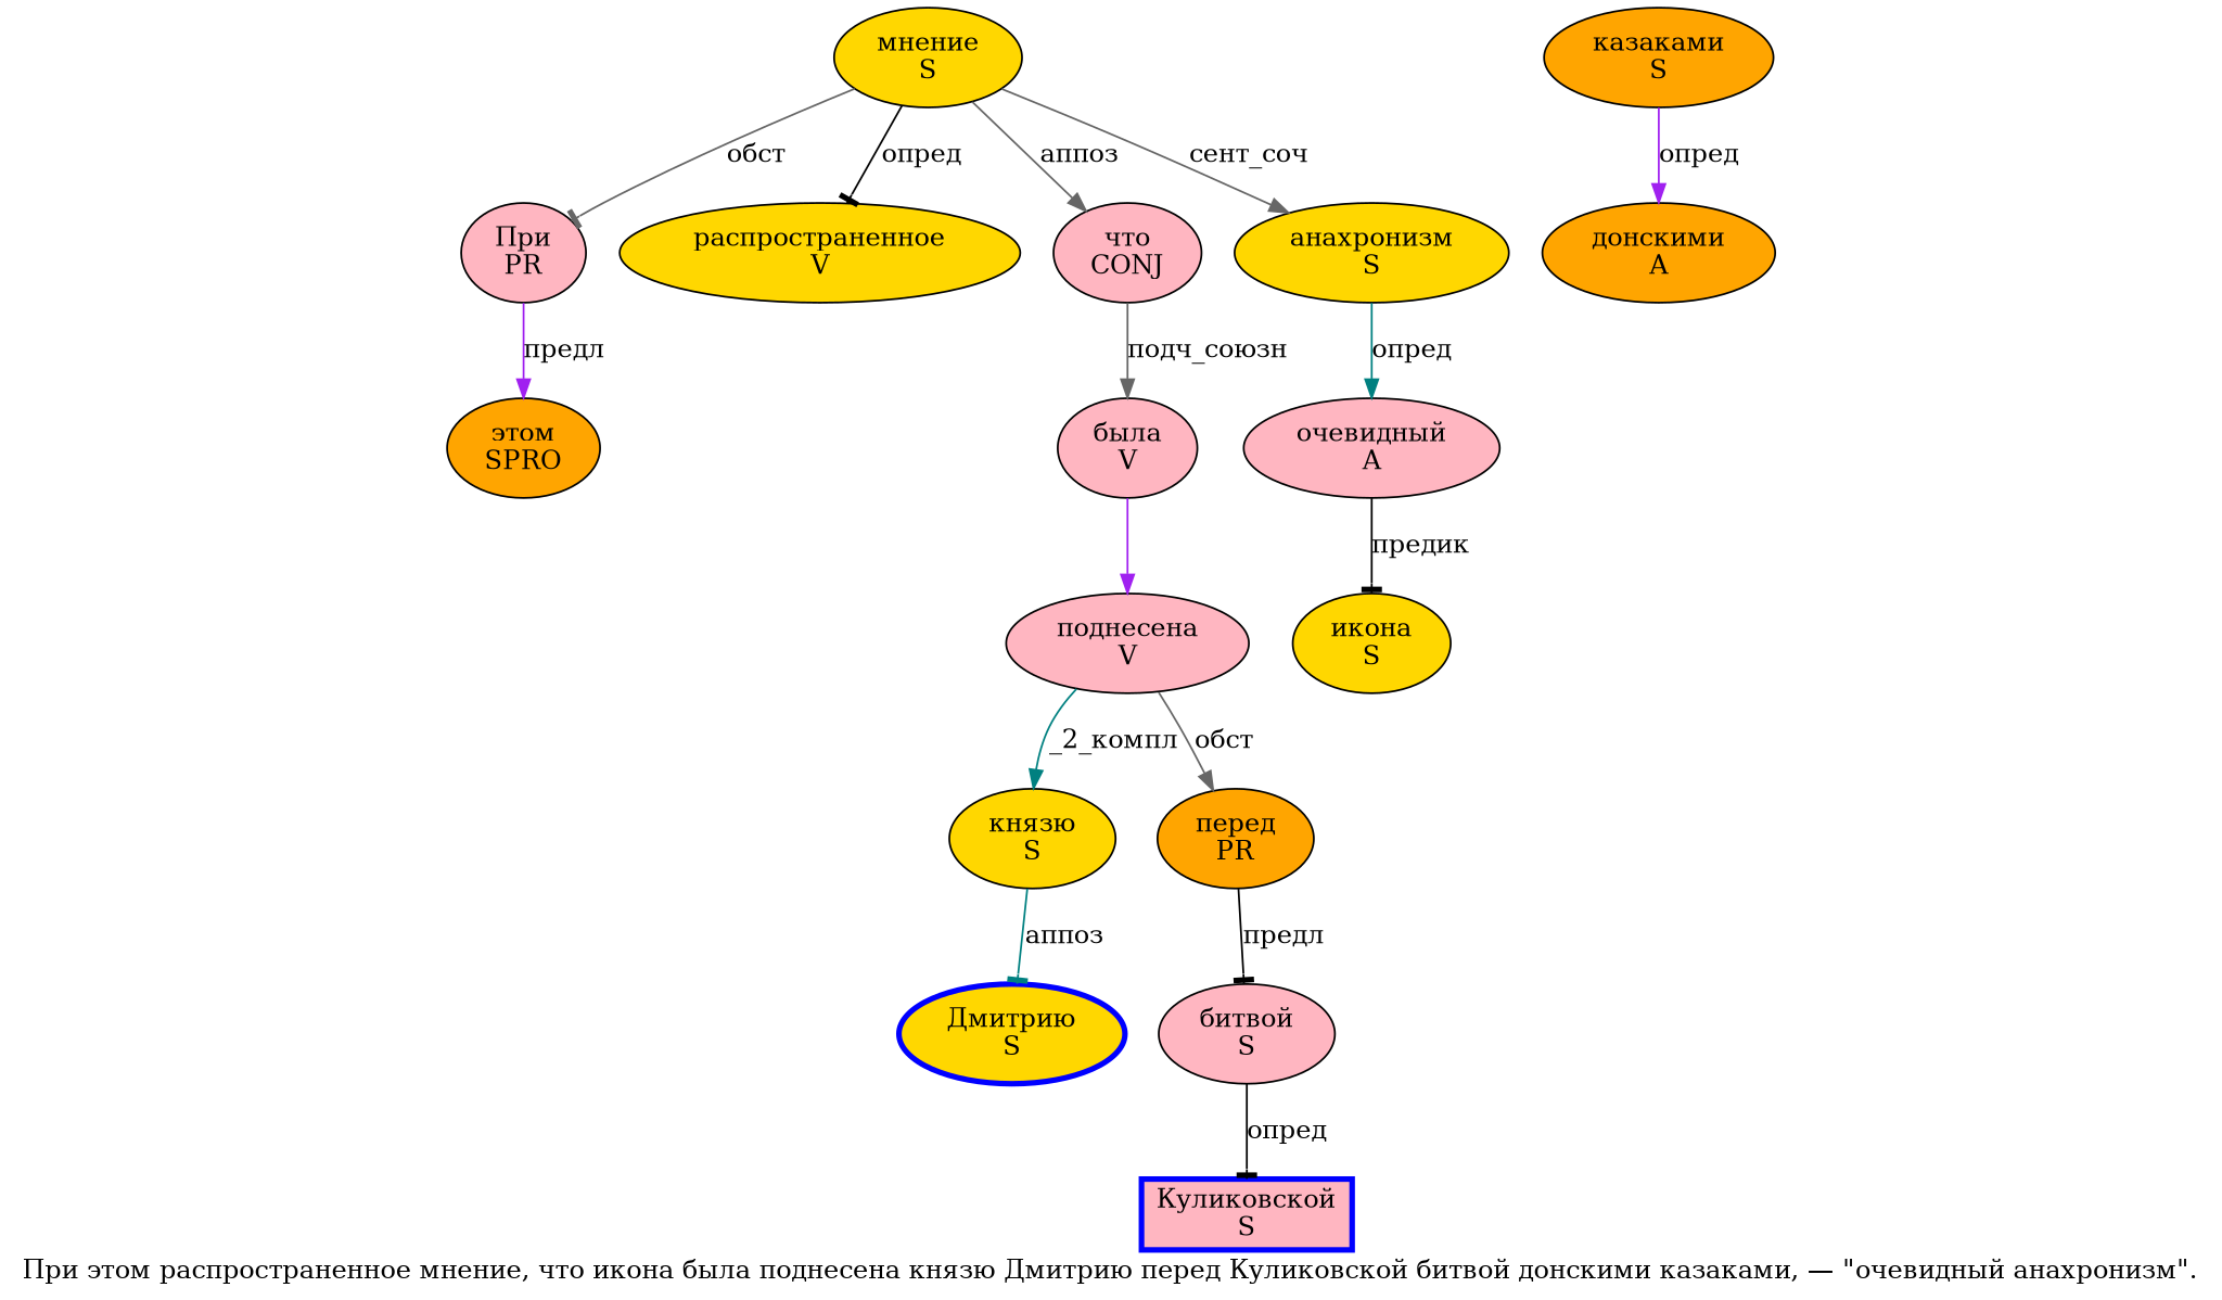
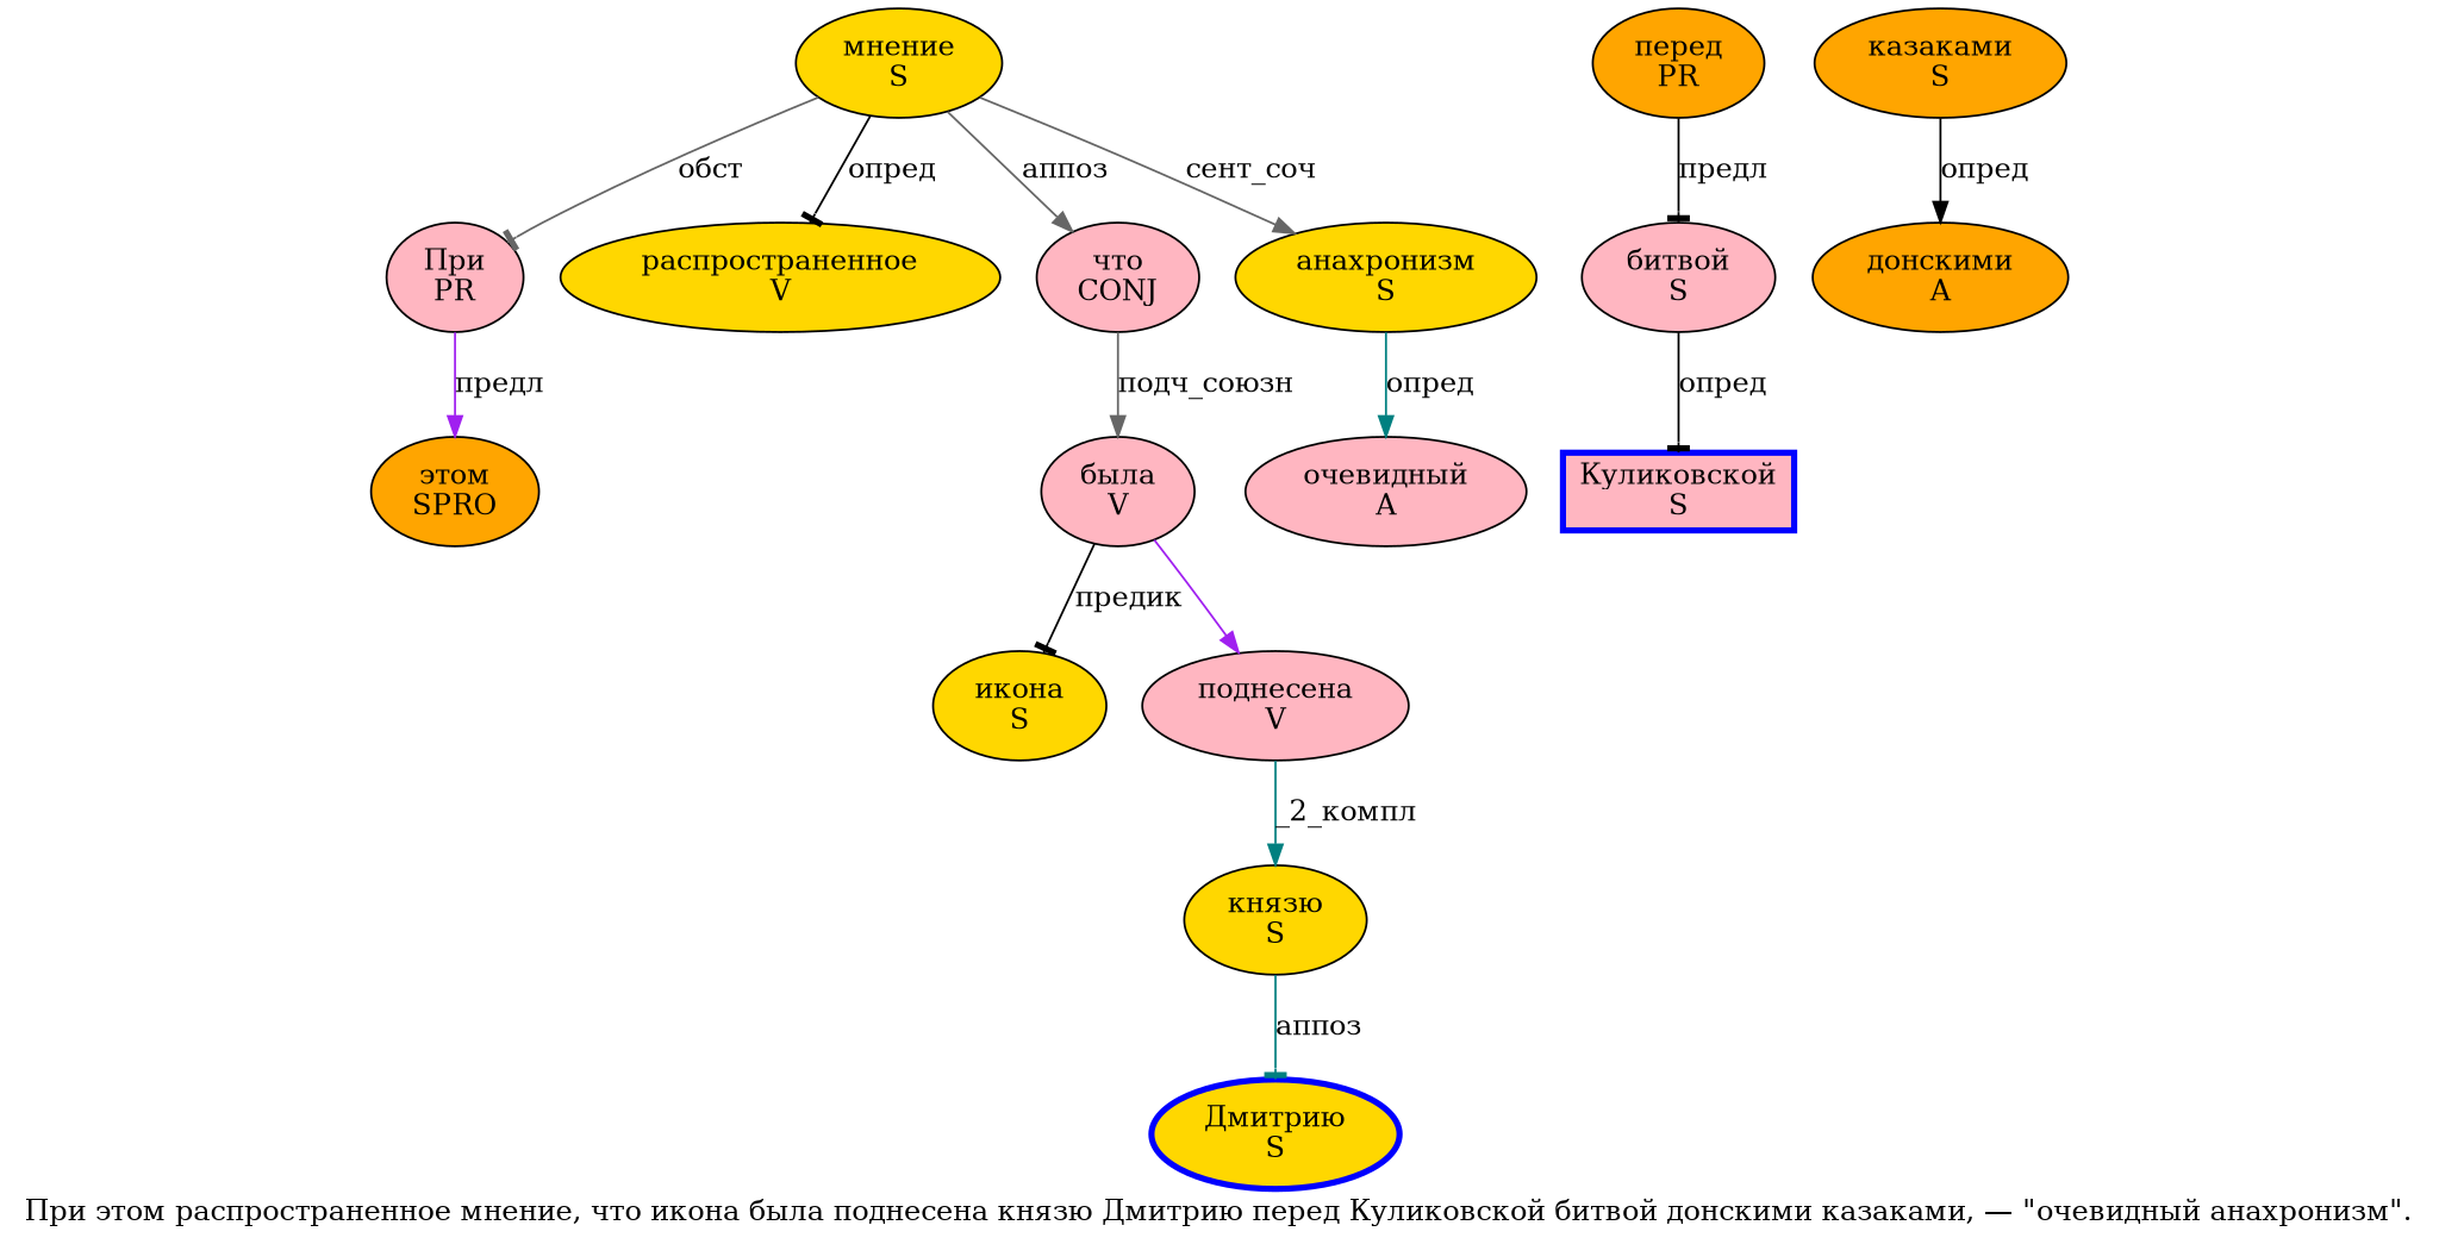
  digraph {
    label="При этом распространенное мнение, что икона была поднесена князю Дмитрию перед Куликовской битвой донскими казаками, — \"очевидный анахронизм\"."
    node [fillcolor=lightpink penwidth=1 shape=ellipse style=filled]
    edge [arrowhead=normal color=gray40]
    n1 [label="При\nPR"]
    n2 [fillcolor=orange label="этом\nSPRO"]
    n3 [fillcolor=gold label="распространенное\nV"]
    n4 [fillcolor=gold label="мнение\nS"]
    n5 [label="что\nCONJ"]
    n6 [fillcolor=gold label="анахронизм\nS"]
    n7 [label="была\nV"]
    n8 [label="очевидный\nA"]
    n9 [fillcolor=gold label="икона\nS"]
    n10 [label="поднесена\nV"]
    n11 [fillcolor=gold label="князю\nS"]
    n12 [fillcolor=orange label="перед\nPR"]
    n13 [color=blue fillcolor=gold label="Дмитрию\nS" penwidth=3]
    n14 [label="битвой\nS"]
    n15 [color=blue label="Куликовской\nS" penwidth=3 shape=box]
    n16 [fillcolor=orange label="казаками\nS"]
    n17 [fillcolor=orange label="донскими\nA"]
    n1 -> n2 [color=purple label="предл"]
    n4 -> n1 [arrowhead=tee label="обст"]
    n4 -> n3 [arrowhead=tee color=black label="опред"]
    n4 -> n5 [label="аппоз"]
    n4 -> n6 [label="сент_соч"]
    n5 -> n7 [label="подч_союзн"]
    n6 -> n8 [color=teal label="опред"]
-   n8 -> n9 [arrowhead=tee color=black label="предик"]
+   n7 -> n9 [arrowhead=tee color=black label="предик"]
    n7 -> n10 [color=purple]
    n10 -> n11 [color=teal label="_2_компл"]
-   n10 -> n12 [label="обст"]
    n11 -> n13 [arrowhead=tee color=teal label="аппоз"]
    n12 -> n14 [arrowhead=tee color=black label="предл"]
    n14 -> n15 [arrowhead=tee color=black label="опред"]
-   n16 -> n17 [color=purple label="опред"]
+   n16 -> n17 [color=black label="опред"]
  }
